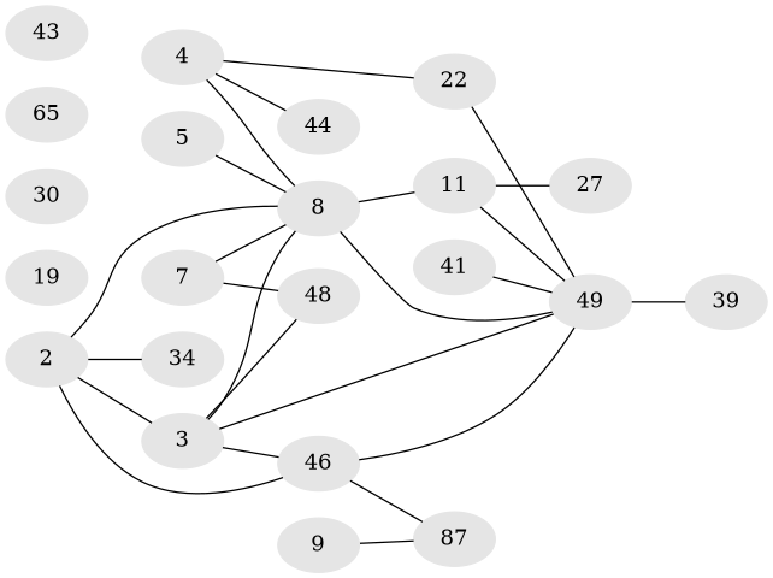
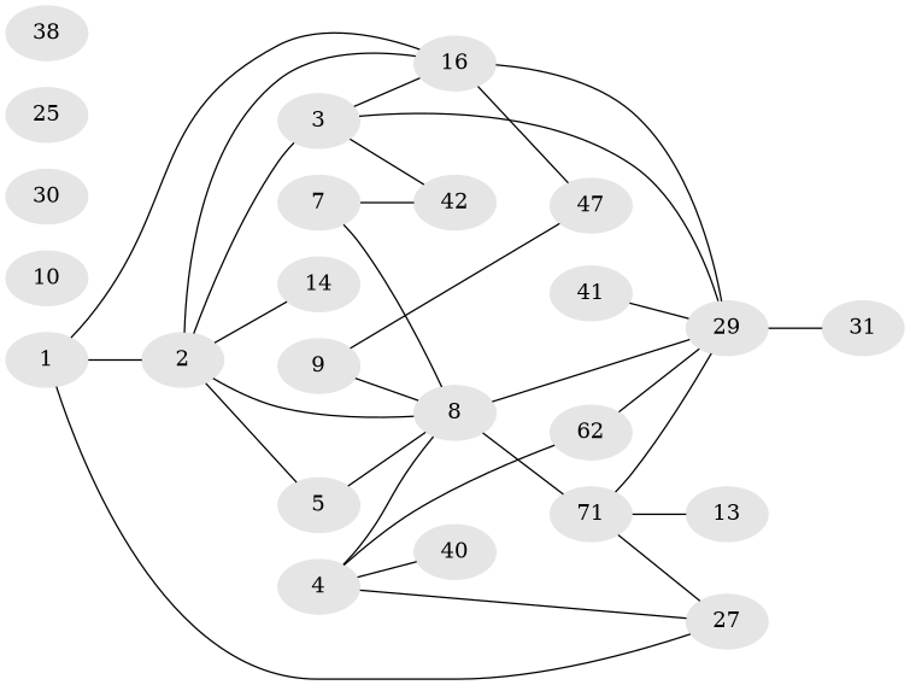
  graph {
    rankdir=LR
    node [color=gray90 style=filled]
+   1 [super="+19+18"]
    2 [super="+33+6+34+35"]
-   16 [super="+36+24+31" label=46]
+   16 [super="+36+24+31"]
    27 [super="+30"]
    3 [super="+15"]
    5 [super="+23"]
    8 [super="+12+28"]
-   14 [label=34]
-   29 [super="+37" label=49]
-   47 [super="+53" label=87]
-   42 [label=48]
-   11 [super="+50"]
-   39 [super="+41"]
+   14
+   29 [super="+37"]
+   47 [super="+53"]
+   42
+   11 [super="+50" label=71]
+   39 [super="+41" label=31]
    4 [super="+44"]
-   22
-   40 [label=44]
+   22 [label=62]
+   40
    7 [super="+45"]
+   13
    9
-   10 [label=19]
+   10
    n21 [label=30]
    n22 [label=41]
-   25 [super="+32" label=65]
-   43
+   25 [super="+32"]
+   38
+   1 -- 2
+   1 -- 16
+   1 -- 27
    2 -- 16
    2 -- 3
+   2 -- 5
    2 -- 8 [weight=2]
    2 -- 14
    16 -- 29
    16 -- 47
    3 -- 16
-   3 -- 8
+   9 -- 8
    3 -- 29
    3 -- 42
    5 -- 8
    8 -- 29
    8 -- 11
    29 -- 39
    11 -- 27
    11 -- 29
+   11 -- 13
+   4 -- 27
    4 -- 8
    4 -- 22
    4 -- 40
    22 -- 29
    7 -- 8
    7 -- 42
    9 -- 47
    n22 -- 29
  }
